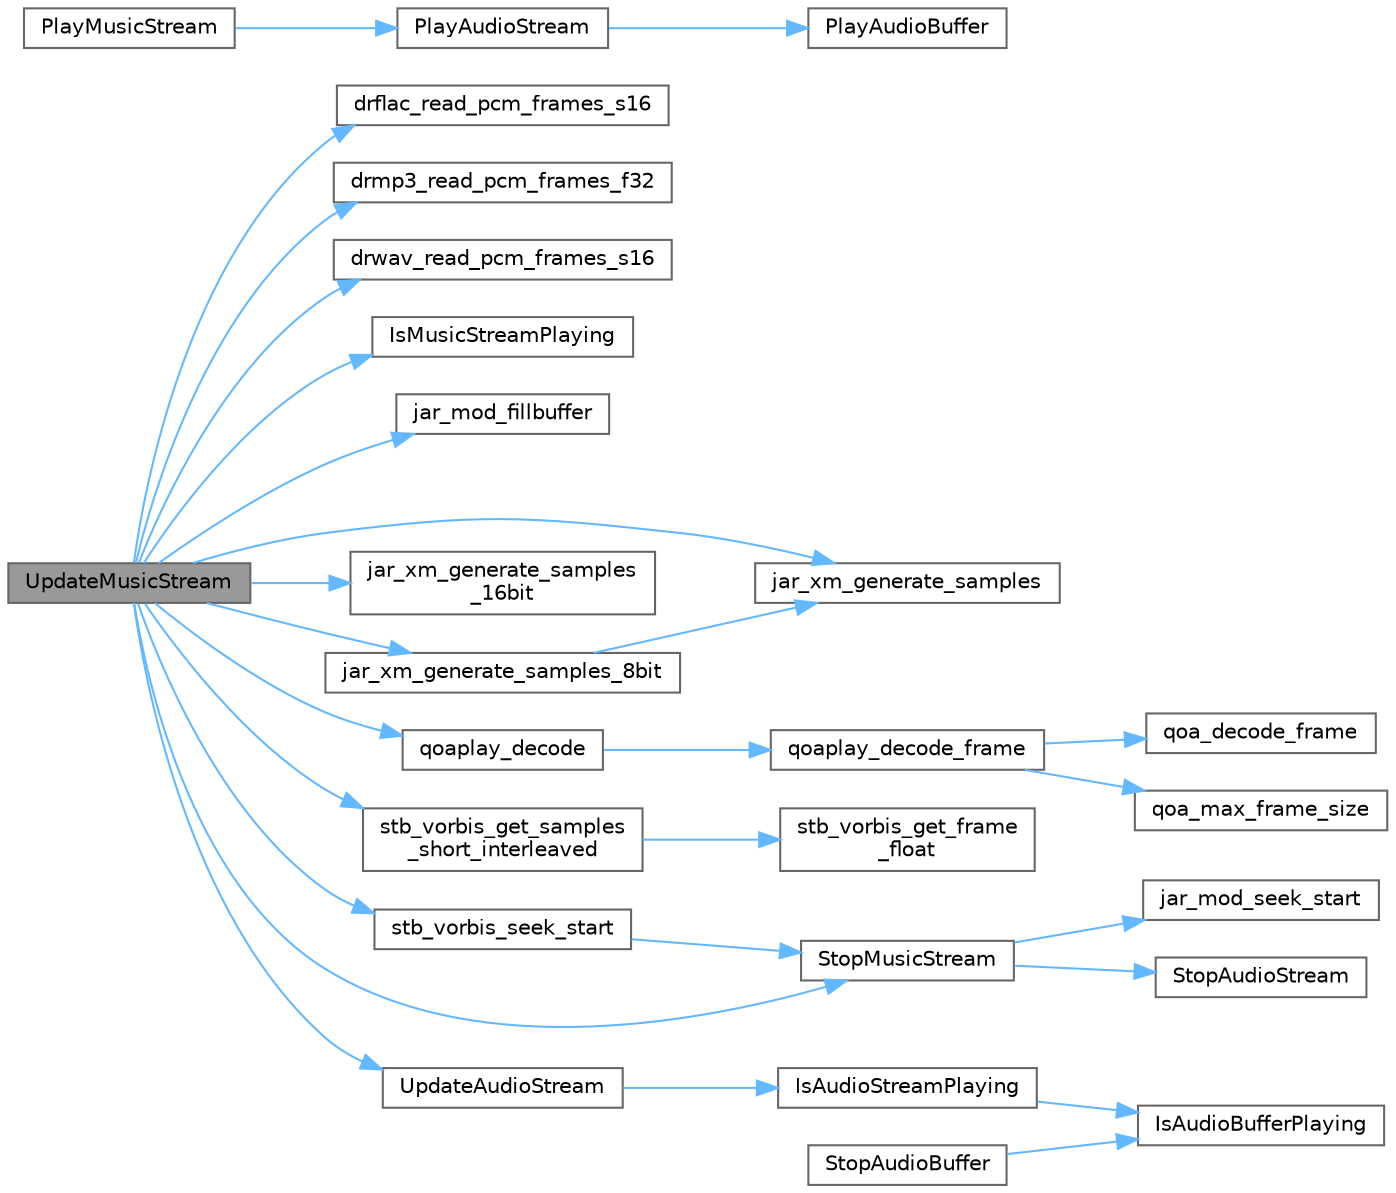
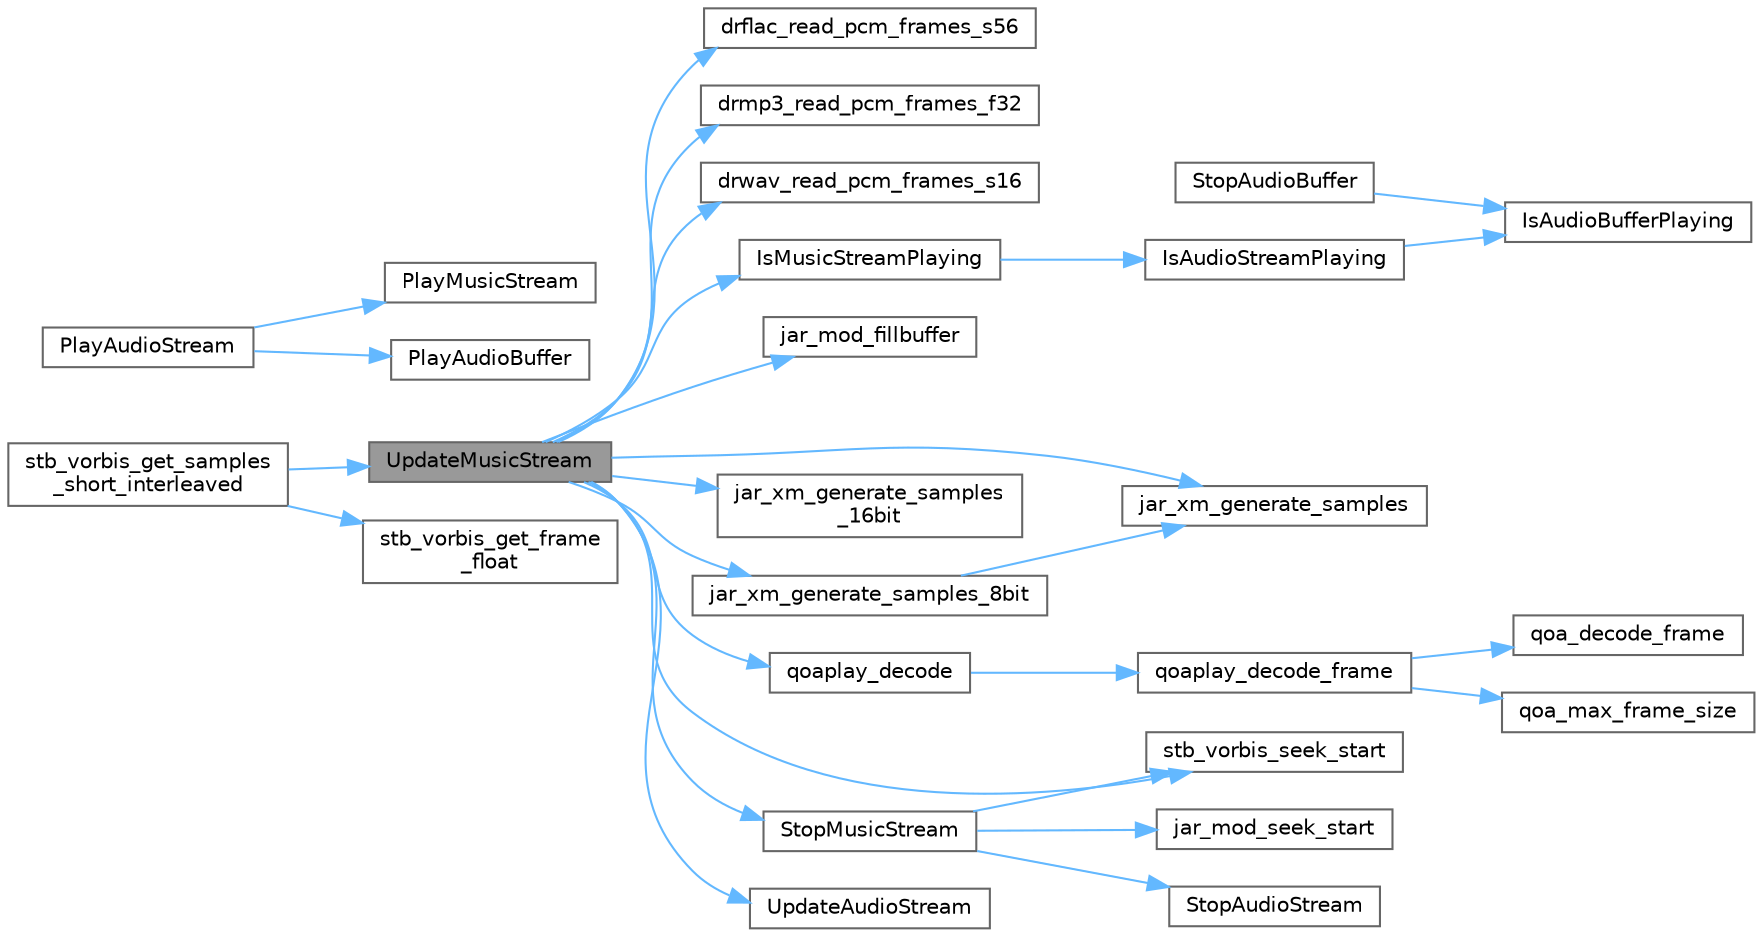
  digraph {
    rankdir=LR
    node [color=grey40 fillcolor=white fontname=Helvetica fontsize=10 shape=box style=filled]
    edge [color=steelblue1 fontname=Helvetica fontsize=10 labelfontname=Helvetica labelfontsize=10 style=solid]
    n1 [color=gray40 fillcolor=grey60 fontcolor=black height=0.2 label=UpdateMusicStream width=0.4]
-   n2 [height=0.2 label=drflac_read_pcm_frames_s16 width=0.4]
+   n2 [height=0.2 label=drflac_read_pcm_frames_s56 width=0.4]
    n3 [height=0.2 label=drmp3_read_pcm_frames_f32 width=0.4]
    n4 [height=0.2 label=drwav_read_pcm_frames_s16 width=0.4]
    n5 [height=0.2 label=IsMusicStreamPlaying width=0.4]
    n6 [height=0.2 label=jar_mod_fillbuffer width=0.4]
    n7 [height=0.2 label=jar_xm_generate_samples width=0.4]
    n8 [height=0.2 label="jar_xm_generate_samples\l_16bit" width=0.4]
    n9 [height=0.2 label=jar_xm_generate_samples_8bit width=0.4]
    n10 [height=0.2 label=qoaplay_decode width=0.4]
    n11 [height=0.2 label="stb_vorbis_get_samples\l_short_interleaved" width=0.4]
    n12 [height=0.2 label=stb_vorbis_seek_start width=0.4]
    n13 [height=0.2 label=StopMusicStream width=0.4]
    n14 [height=0.2 label=UpdateAudioStream width=0.4]
    n15 [height=0.2 label=IsAudioStreamPlaying width=0.4]
    n16 [height=0.2 label=PlayMusicStream width=0.4]
    n17 [height=0.2 label=PlayAudioStream width=0.4]
    n18 [height=0.2 label=qoaplay_decode_frame width=0.4]
    n19 [height=0.2 label="stb_vorbis_get_frame\l_float" width=0.4]
    n20 [height=0.2 label=jar_mod_seek_start width=0.4]
    n21 [height=0.2 label=StopAudioStream width=0.4]
    n22 [height=0.2 label=IsAudioBufferPlaying width=0.4]
    n23 [height=0.2 label=PlayAudioBuffer width=0.4]
    n24 [height=0.2 label=qoa_decode_frame width=0.4]
    n25 [height=0.2 label=qoa_max_frame_size width=0.4]
    n26 [height=0.2 label=StopAudioBuffer width=0.4]
    n1 -> n2
    n1 -> n3
    n1 -> n4
    n1 -> n5
    n1 -> n6
    n1 -> n7
    n1 -> n8
    n1 -> n9
    n1 -> n10
-   n1 -> n11
+   n11 -> n1
    n1 -> n12
    n1 -> n13
    n1 -> n14
-   n14 -> n15
+   n5 -> n15
    n9 -> n7
    n10 -> n18
    n11 -> n19
-   n12 -> n13
+   n13 -> n12
    n13 -> n20
    n13 -> n21
    n15 -> n22
-   n16 -> n17
+   n17 -> n16
    n17 -> n23
    n18 -> n24
    n18 -> n25
    n26 -> n22
  }
